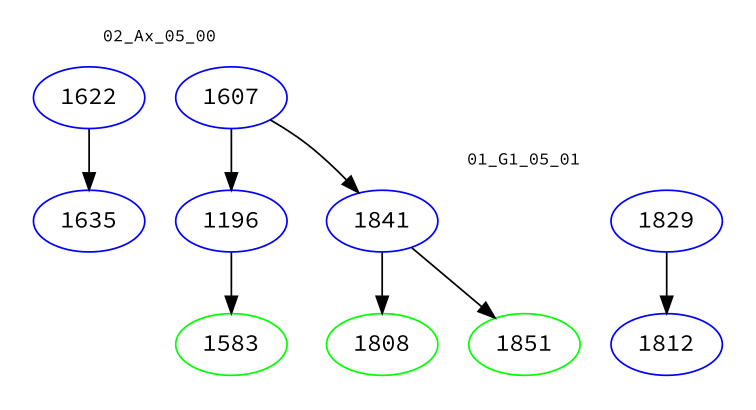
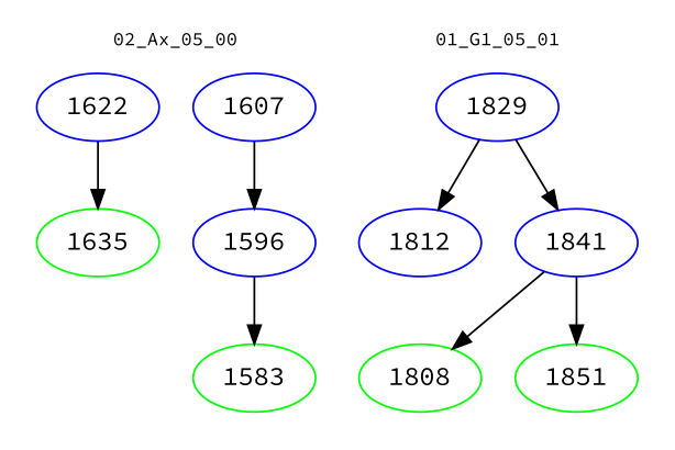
  digraph {
    fontname="Source Code Pro"
    node [color=blue fontname="Source Code Pro"]
    edge [color=black fontname="Source Code Pro"]
    n1 [label=1607]
-   n2 [label=1196]
+   n2 [label=1596]
    n3 [label=1622]
    n4 [color=green label=1583]
-   n5 [label=1635]
+   n5 [color=green label=1635]
    n6 [label=1829]
    n7 [label=1812]
    n8 [label=1841]
    n9 [color=green label=1808]
    n10 [color=green label=1851]
    subgraph cluster_1 {
      color=white
      fontsize=10
      label="02_Ax_05_00"
      n1
      n2
      n3
      n4
      n5
    }
    subgraph cluster_2 {
      color=white
      fontsize=10
      label="01_G1_05_01"
      n6
      n7
      n8
      n9
      n10
    }
    n1 -> n2
    n2 -> n4
    n3 -> n5
    n6 -> n7
-   n1 -> n8
+   n6 -> n8
    n8 -> n9
    n8 -> n10
  }
